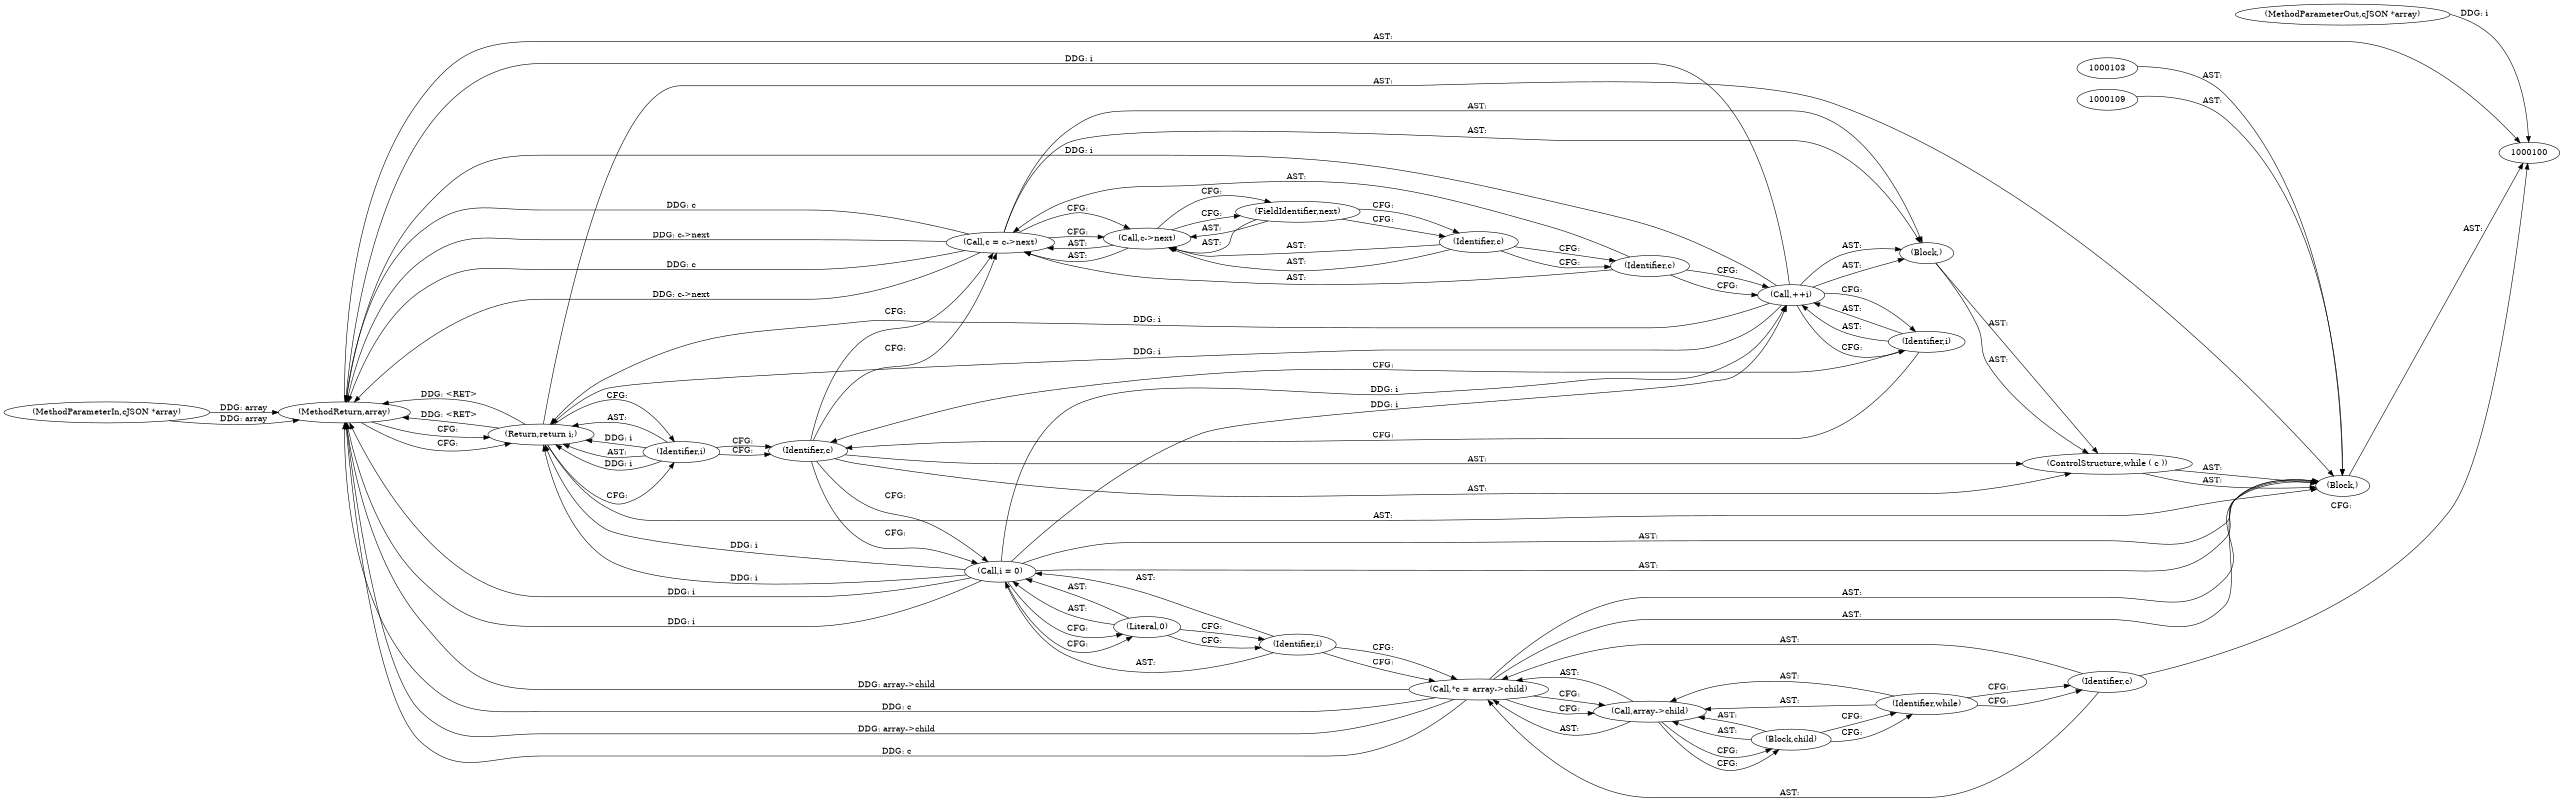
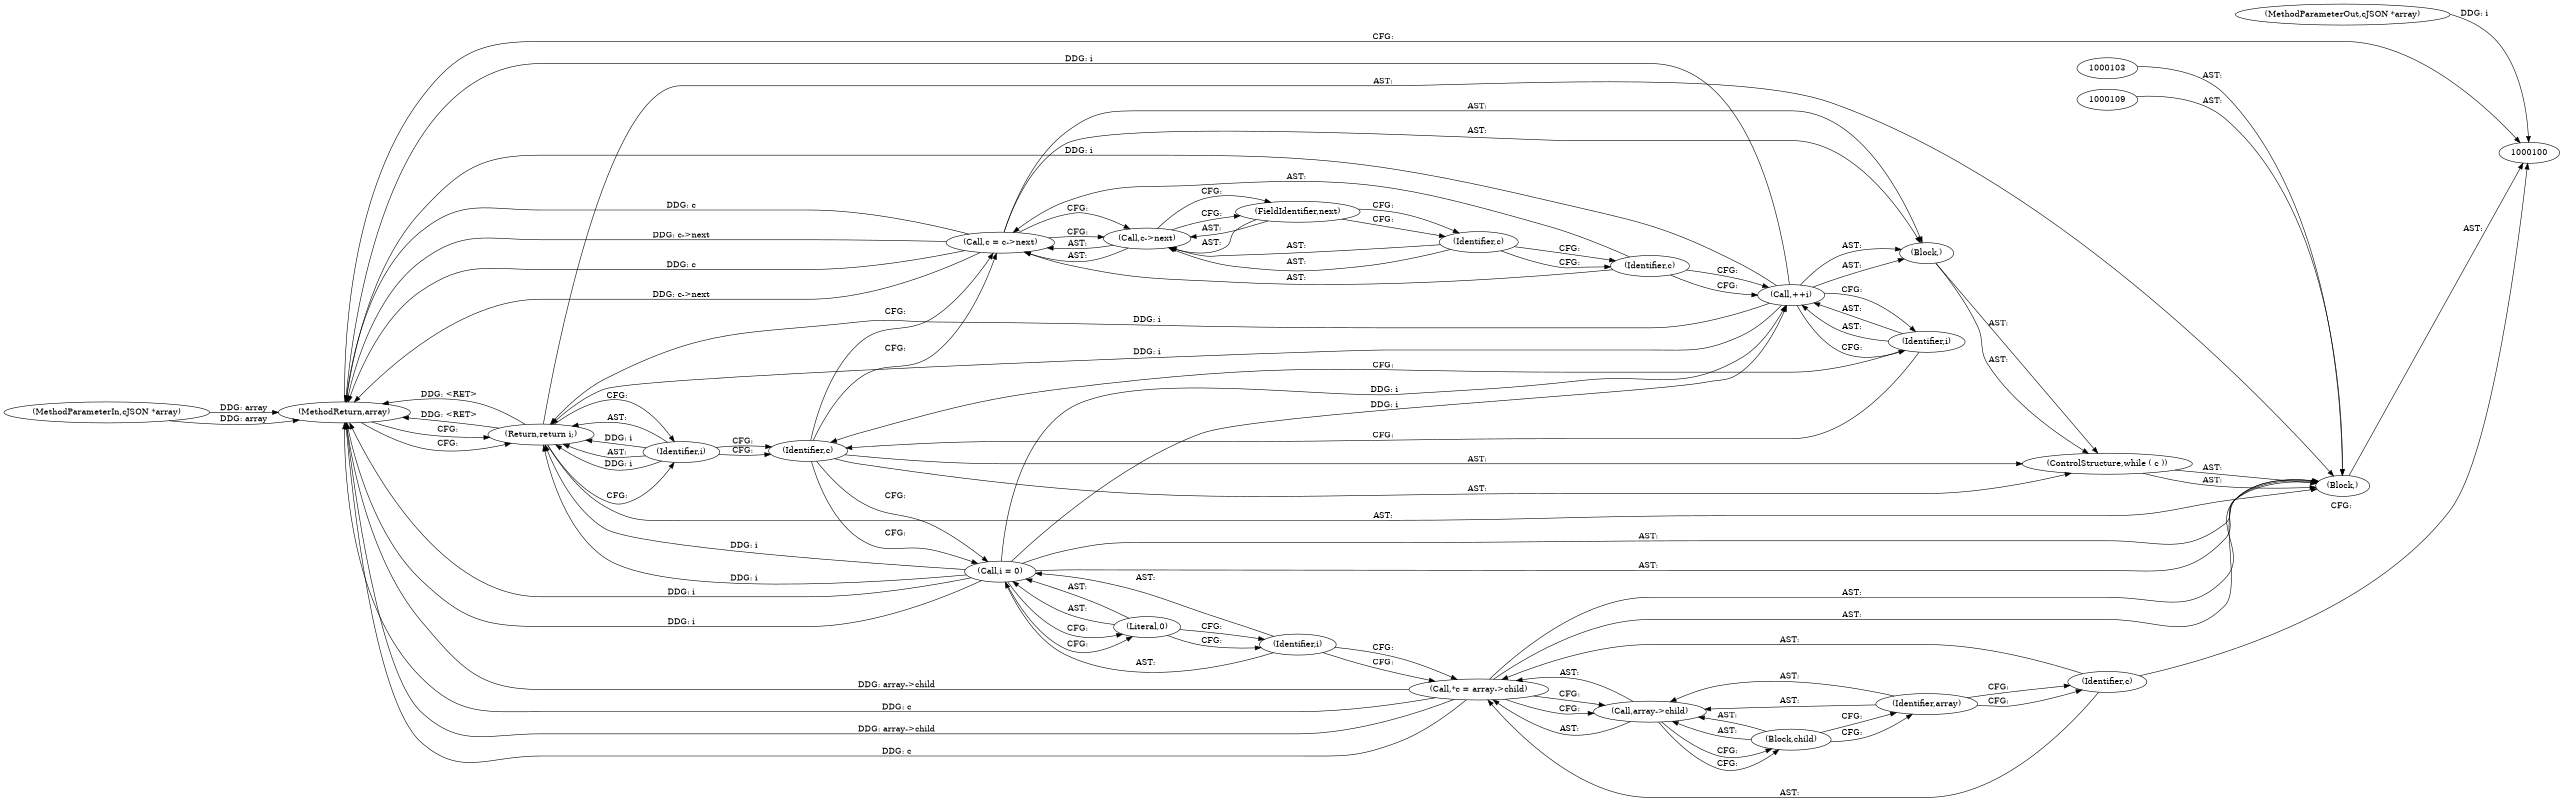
  digraph {
    rankdir=LR
    n1 [label="(MethodReturn,array)"]
    n2 [label="(Return,return i;)"]
    1000100
    n4 [label="(Block,)"]
    n5 [label="(Identifier,i)"]
    n6 [label="(MethodParameterIn,cJSON *array)"]
    n7 [label="(MethodParameterOut,cJSON *array)"]
    n8 [label="(Call,array->child)"]
    n9 [label="(Block,child)"]
    n10 [label="(Call,*c = array->child)"]
-   n11 [label="(Identifier,while)"]
+   n11 [label="(Identifier,array)"]
    n12 [label="(Identifier,c)"]
    n13 [label="(Call,i = 0)"]
    n14 [label="(Literal,0)"]
    n15 [label="(Call,++i)"]
    n16 [label="(Identifier,i)"]
    n17 [label="(Block,)"]
    n18 [label="(Identifier,i)"]
    n19 [label="(ControlStructure,while ( c ))"]
    n20 [label="(Identifier,c)"]
    n21 [label="(Call,c = c->next)"]
    n22 [label="(Call,c->next)"]
    n23 [label="(FieldIdentifier,next)"]
    n24 [label="(Identifier,c)"]
    n25 [label="(Identifier,c)"]
    1000103
    1000109
    n1 -> n2 [label="CFG: "]
    n1 -> n2 [label="CFG: "]
-   n1 -> 1000100 [label="AST: "]
+   n1 -> 1000100 [label="CFG: "]
    n2 -> n1 [label="DDG: <RET>"]
    n2 -> n1 [label="DDG: <RET>"]
    n2 -> n4 [label="AST: "]
    n2 -> n4 [label="AST: "]
    n2 -> n5 [label="CFG: "]
    n2 -> n5 [label="CFG: "]
    n4 -> 1000100 [label="AST: "]
    n5 -> n2 [label="AST: "]
    n5 -> n2 [label="DDG: i"]
    n5 -> n2 [label="AST: "]
    n5 -> n2 [label="DDG: i"]
    n5 -> n20 [label="CFG: "]
    n5 -> n20 [label="CFG: "]
    n6 -> n1 [label="DDG: array"]
    n6 -> n1 [label="DDG: array"]
    n7 -> 1000100 [label="DDG: i"]
    n8 -> n9 [label="CFG: "]
    n8 -> n9 [label="CFG: "]
    n8 -> n10 [label="AST: "]
    n8 -> n10 [label="AST: "]
    n9 -> n8 [label="AST: "]
    n9 -> n8 [label="AST: "]
    n9 -> n11 [label="CFG: "]
    n9 -> n11 [label="CFG: "]
    n10 -> n1 [label="DDG: c"]
    n10 -> n1 [label="DDG: array->child"]
    n10 -> n1 [label="DDG: c"]
    n10 -> n1 [label="DDG: array->child"]
    n10 -> n4 [label="AST: "]
    n10 -> n4 [label="AST: "]
    n10 -> n8 [label="CFG: "]
    n10 -> n8 [label="CFG: "]
    n11 -> n8 [label="AST: "]
    n11 -> n8 [label="AST: "]
    n11 -> n12 [label="CFG: "]
    n11 -> n12 [label="CFG: "]
    n12 -> 1000100 [label="CFG: "]
    n12 -> n10 [label="AST: "]
    n12 -> n10 [label="AST: "]
    n13 -> n1 [label="DDG: i"]
    n13 -> n1 [label="DDG: i"]
    n13 -> n2 [label="DDG: i"]
    n13 -> n2 [label="DDG: i"]
    n13 -> n4 [label="AST: "]
    n13 -> n4 [label="AST: "]
    n13 -> n14 [label="CFG: "]
    n13 -> n14 [label="CFG: "]
    n13 -> n15 [label="DDG: i"]
    n13 -> n15 [label="DDG: i"]
    n14 -> n13 [label="AST: "]
    n14 -> n13 [label="AST: "]
    n14 -> n16 [label="CFG: "]
    n14 -> n16 [label="CFG: "]
    n15 -> n1 [label="DDG: i"]
    n15 -> n1 [label="DDG: i"]
    n15 -> n2 [label="DDG: i"]
    n15 -> n2 [label="DDG: i"]
    n15 -> n17 [label="AST: "]
    n15 -> n17 [label="AST: "]
    n15 -> n18 [label="CFG: "]
    n15 -> n18 [label="CFG: "]
    n16 -> n10 [label="CFG: "]
    n16 -> n10 [label="CFG: "]
    n16 -> n13 [label="AST: "]
    n16 -> n13 [label="AST: "]
    n17 -> n19 [label="AST: "]
    n17 -> n19 [label="AST: "]
    n18 -> n15 [label="AST: "]
    n18 -> n15 [label="AST: "]
    n18 -> n20 [label="CFG: "]
    n18 -> n20 [label="CFG: "]
    n19 -> n4 [label="AST: "]
    n19 -> n4 [label="AST: "]
    n20 -> n13 [label="CFG: "]
    n20 -> n13 [label="CFG: "]
    n20 -> n19 [label="AST: "]
    n20 -> n19 [label="AST: "]
    n20 -> n21 [label="CFG: "]
    n20 -> n21 [label="CFG: "]
    n21 -> n1 [label="DDG: c"]
    n21 -> n1 [label="DDG: c->next"]
    n21 -> n1 [label="DDG: c"]
    n21 -> n1 [label="DDG: c->next"]
    n21 -> n17 [label="AST: "]
    n21 -> n17 [label="AST: "]
    n21 -> n22 [label="CFG: "]
    n21 -> n22 [label="CFG: "]
    n22 -> n21 [label="AST: "]
    n22 -> n21 [label="AST: "]
    n22 -> n23 [label="CFG: "]
    n22 -> n23 [label="CFG: "]
    n23 -> n22 [label="AST: "]
    n23 -> n22 [label="AST: "]
    n23 -> n25 [label="CFG: "]
    n23 -> n25 [label="CFG: "]
    n24 -> n15 [label="CFG: "]
    n24 -> n15 [label="CFG: "]
    n24 -> n21 [label="AST: "]
    n24 -> n21 [label="AST: "]
    n25 -> n22 [label="AST: "]
    n25 -> n22 [label="AST: "]
    n25 -> n24 [label="CFG: "]
    n25 -> n24 [label="CFG: "]
    1000103 -> n4 [label="AST: "]
    1000109 -> n4 [label="AST: "]
  }
